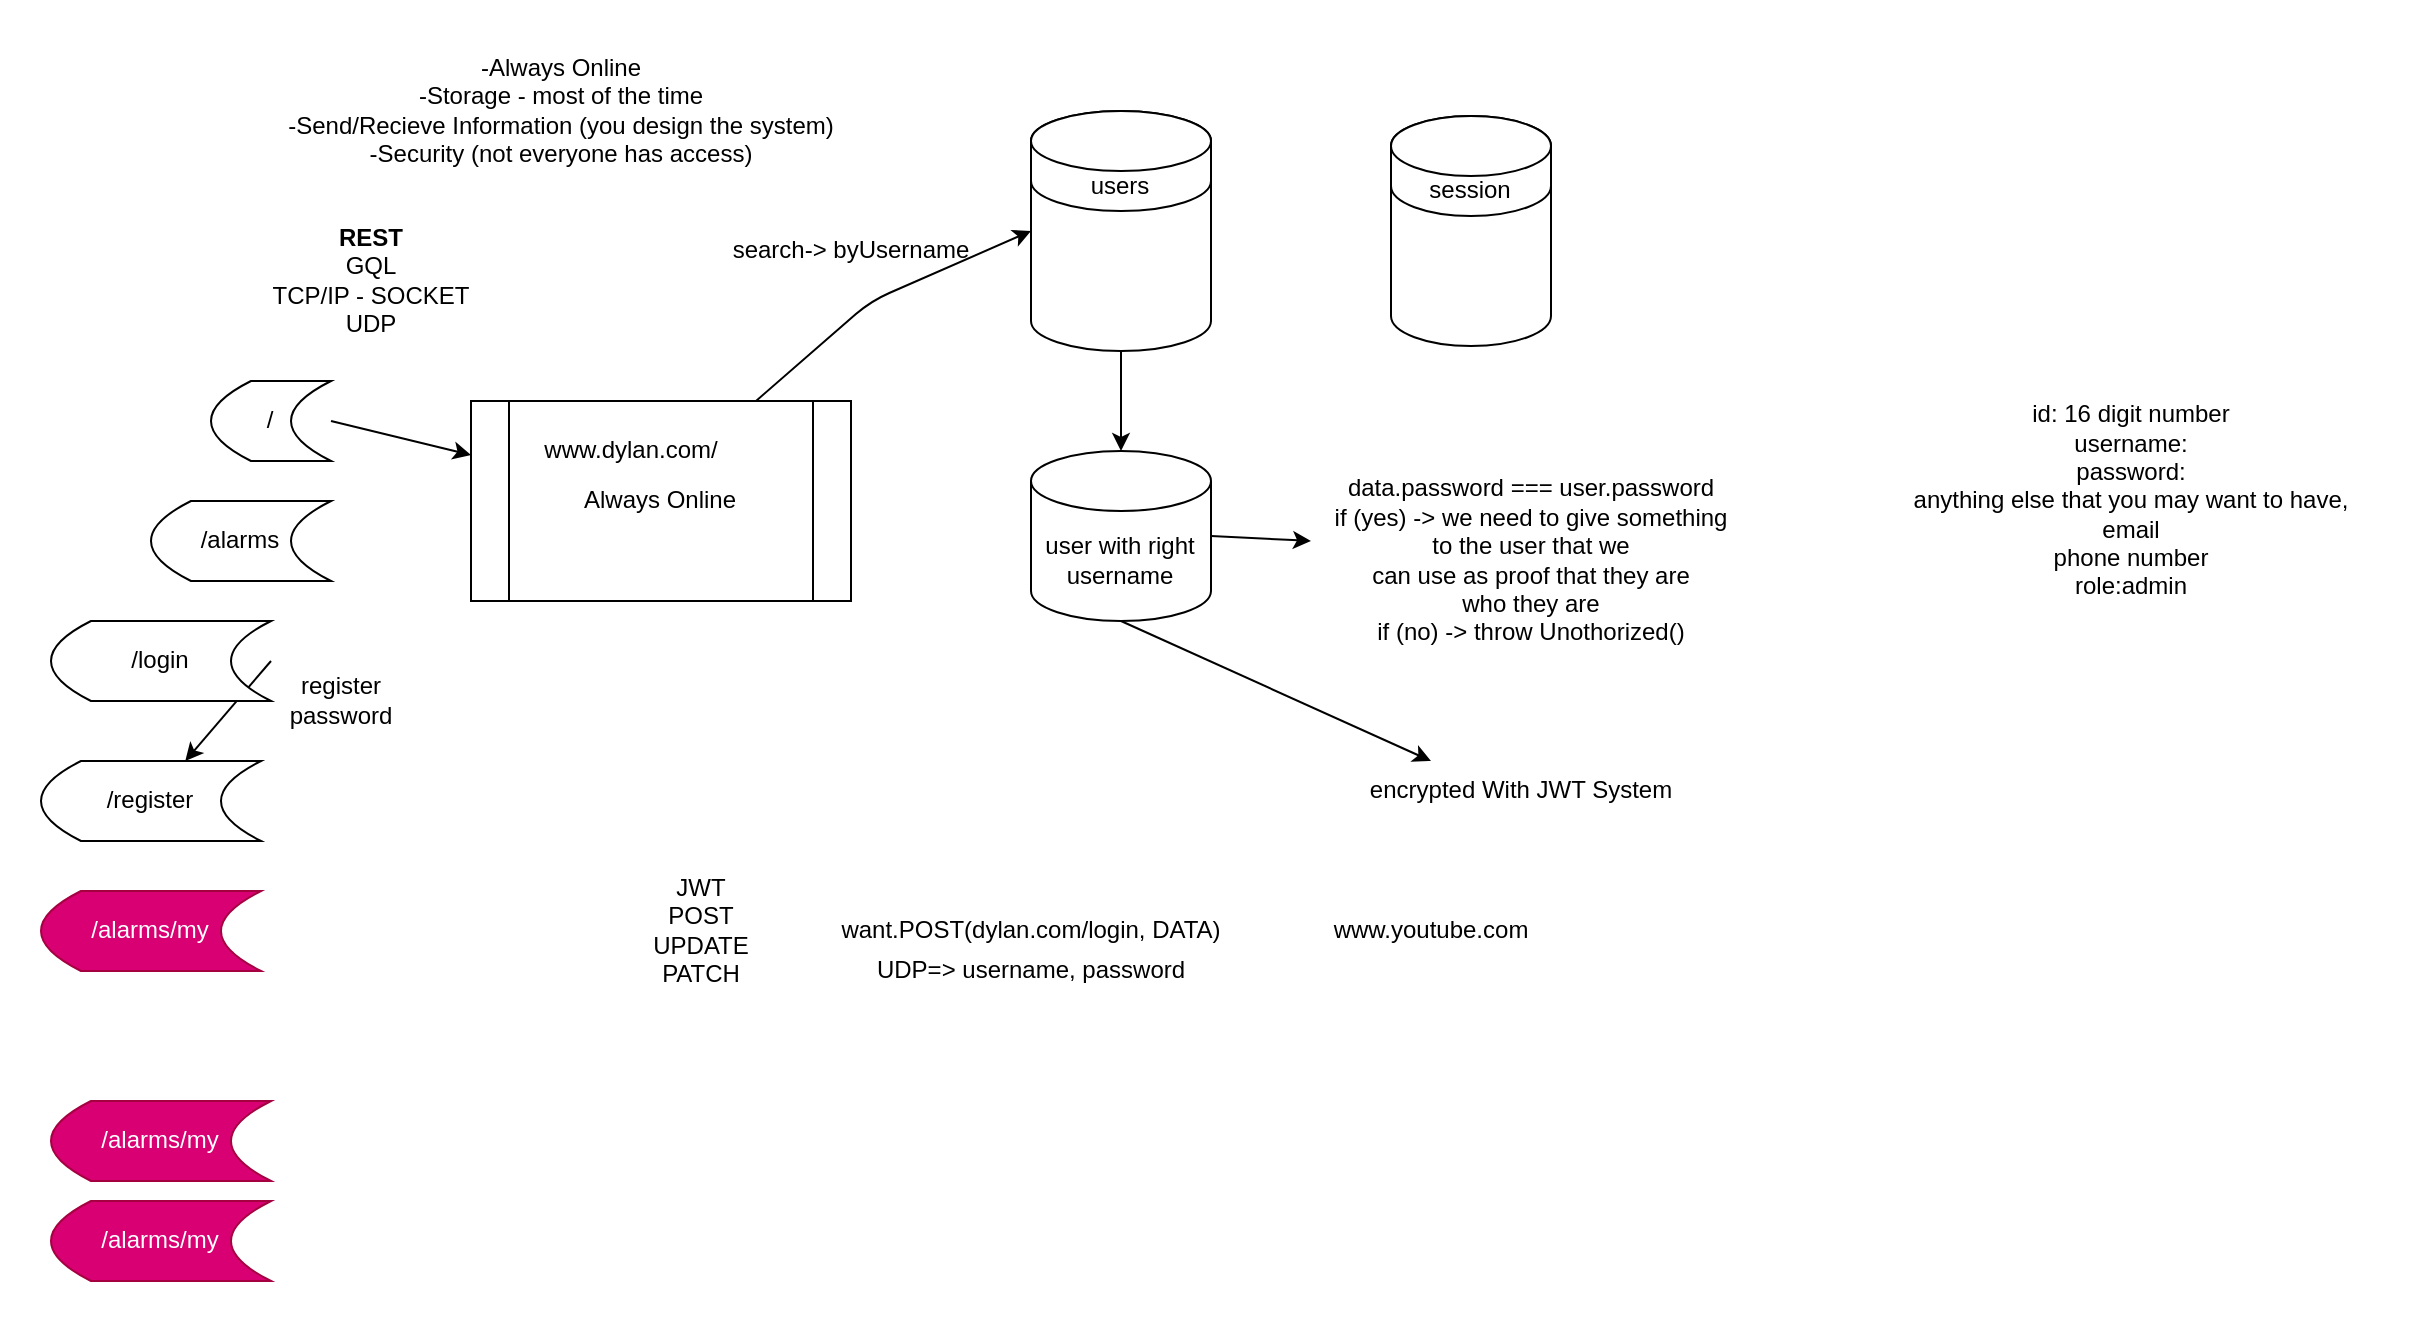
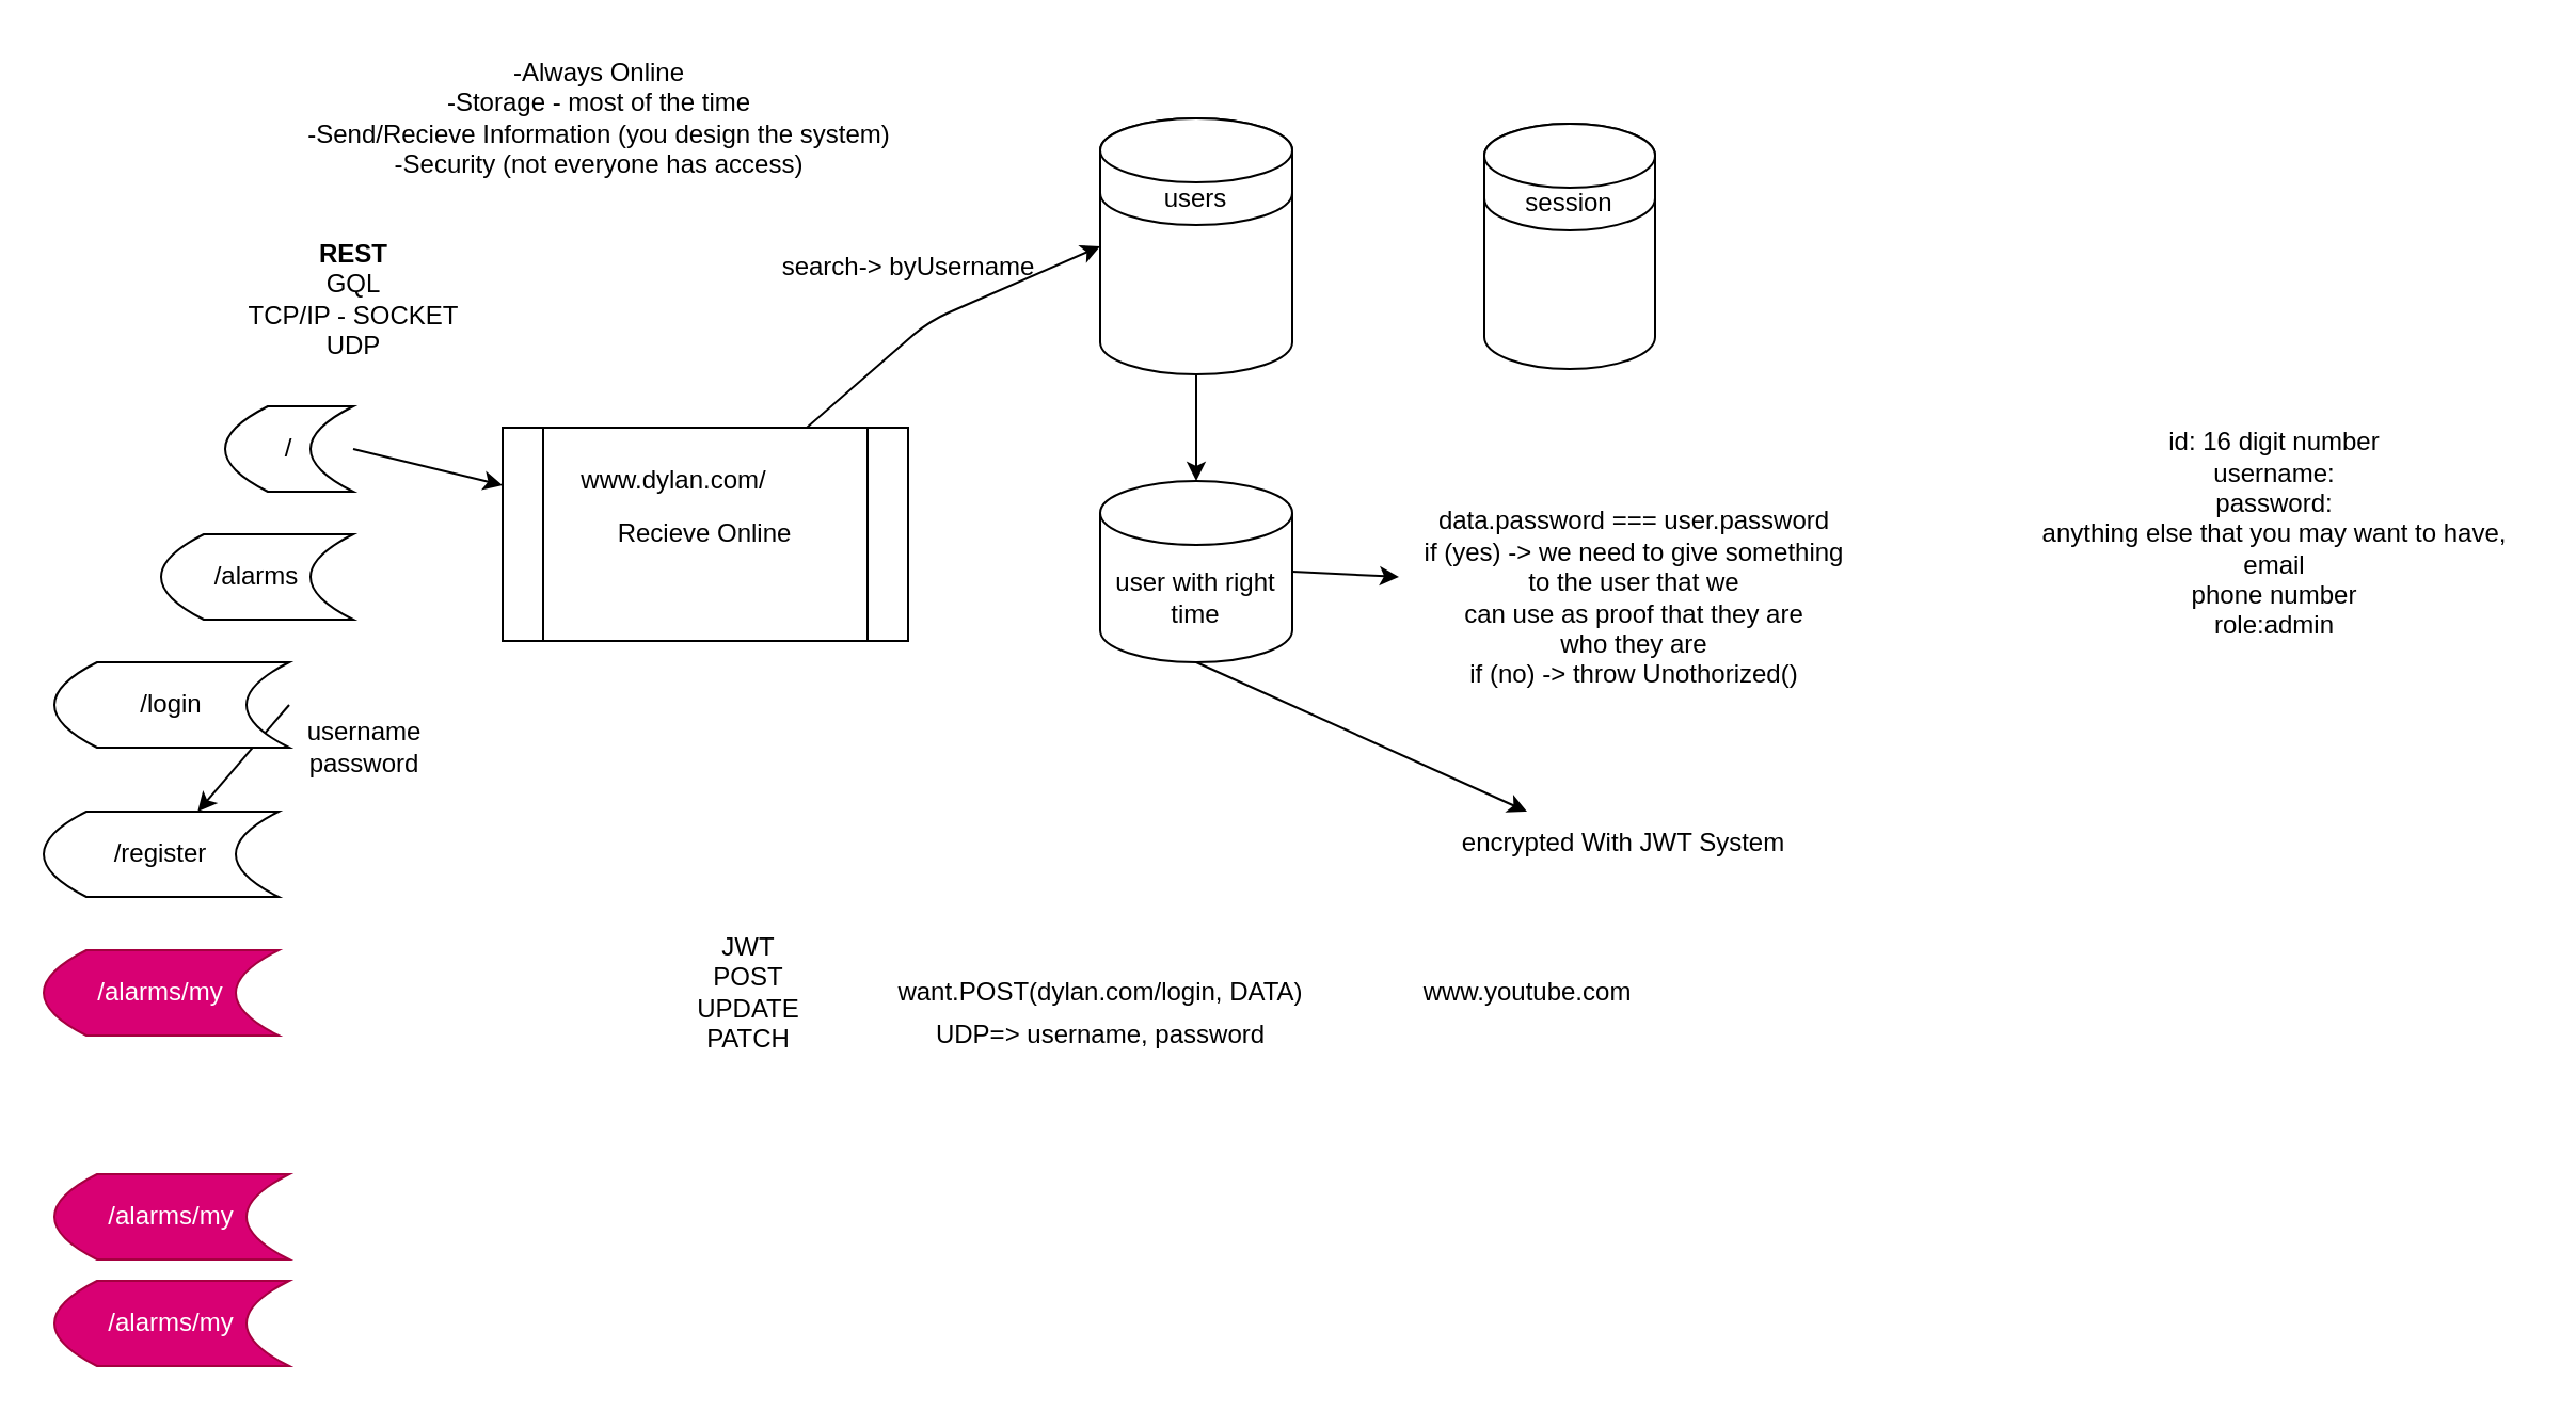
  <mxCell id="0" />
  <mxCell id="1" parent="0" />
  <mxCell id="2" value="-Always Online&lt;br&gt;-Storage - most of the time&lt;br&gt;-Send/Recieve Information (you design the system)&lt;br&gt;-Security (not everyone has access)" style="text;html=1;align=center;verticalAlign=middle;resizable=0;points=[];autosize=1;strokeColor=none;fillColor=none;" vertex="1" parent="1"><mxGeometry x="130" width="300" height="70" as="geometry" y="20" /></mxCell>
  <mxCell id="3" style="edgeStyle=none;html=1;exitX=0.75;exitY=0;exitDx=0;exitDy=0;entryX=0;entryY=0.5;entryDx=0;entryDy=0;entryPerimeter=0;" edge="1" parent="1" source="4" target="18"><mxGeometry relative="1" as="geometry"><Array as="points"><mxPoint x="435" y="150" /></Array></mxGeometry></mxCell>
- <mxCell id="4" value="Always Online" style="shape=process;whiteSpace=wrap;html=1;backgroundOutline=1;" vertex="1" parent="1"><mxGeometry x="235" y="200" width="190" height="100" as="geometry" /></mxCell>
+ <mxCell id="4" value="Recieve Online" style="shape=process;whiteSpace=wrap;html=1;backgroundOutline=1;" vertex="1" parent="1"><mxGeometry x="235" y="200" width="190" height="100" as="geometry" /></mxCell>
  <mxCell id="5" style="edgeStyle=none;html=1;exitX=1;exitY=0.5;exitDx=0;exitDy=0;" edge="1" parent="1" source="6" target="4"><mxGeometry relative="1" as="geometry" /></mxCell>
  <mxCell id="6" value="/" style="shape=dataStorage;whiteSpace=wrap;html=1;fixedSize=1;" vertex="1" parent="1"><mxGeometry x="105" y="190" width="60" height="40" as="geometry" /></mxCell>
  <mxCell id="7" value="/alarms" style="shape=dataStorage;whiteSpace=wrap;html=1;fixedSize=1;" vertex="1" parent="1"><mxGeometry x="75" y="250" width="90" height="40" as="geometry" /></mxCell>
  <mxCell id="8" style="edgeStyle=none;html=1;exitX=1;exitY=0.5;exitDx=0;exitDy=0;" edge="1" parent="1" source="9" target="20"><mxGeometry relative="1" as="geometry" /></mxCell>
  <mxCell id="9" value="/login" style="shape=dataStorage;whiteSpace=wrap;html=1;fixedSize=1;" vertex="1" parent="1"><mxGeometry x="25" y="310" width="110" height="40" as="geometry" /></mxCell>
- <mxCell id="10" value="&lt;b&gt;REST&lt;/b&gt;&lt;br&gt;GQL&lt;br&gt;TCP/IP - SOCKET&lt;br&gt;UDP" style="text;html=1;align=center;verticalAlign=middle;resizable=0;points=[];autosize=1;strokeColor=none;fillColor=none;" vertex="1" parent="1"><mxGeometry x="125" y="105" width="120" height="70" as="geometry" /></mxCell>
+ <mxCell id="10" value="&lt;b&gt;REST&lt;/b&gt;&lt;br&gt;GQL&lt;br&gt;TCP/IP - SOCKET&lt;br&gt;UDP" style="text;html=1;align=center;verticalAlign=middle;resizable=0;points=[];autosize=1;strokeColor=none;fillColor=none;" vertex="1" parent="1"><mxGeometry x="105" y="105" width="120" height="70" as="geometry" /></mxCell>
  <mxCell id="11" value="www.youtube.com" style="text;html=1;align=center;verticalAlign=middle;resizable=0;points=[];autosize=1;strokeColor=none;fillColor=none;" vertex="1" parent="1"><mxGeometry x="655" y="450" width="120" height="30" as="geometry" /></mxCell>
  <mxCell id="12" value="JWT&lt;br&gt;POST&lt;br&gt;UPDATE&lt;br&gt;PATCH&lt;br&gt;" style="text;html=1;align=center;verticalAlign=middle;resizable=0;points=[];autosize=1;strokeColor=none;fillColor=none;" vertex="1" parent="1"><mxGeometry x="315" y="430" width="70" height="70" as="geometry" /></mxCell>
  <mxCell id="13" value="www.dylan.com/" style="text;html=1;align=center;verticalAlign=middle;resizable=0;points=[];autosize=1;strokeColor=none;fillColor=none;" vertex="1" parent="1"><mxGeometry x="260" y="210" width="110" height="30" as="geometry" /></mxCell>
  <mxCell id="14" value="want.POST(dylan.com/login, DATA)" style="text;html=1;align=center;verticalAlign=middle;resizable=0;points=[];autosize=1;strokeColor=none;fillColor=none;" vertex="1" parent="1"><mxGeometry x="405" y="450" width="220" height="30" as="geometry" /></mxCell>
  <mxCell id="15" value="UDP=&amp;gt; username, password" style="text;html=1;align=center;verticalAlign=middle;resizable=0;points=[];autosize=1;strokeColor=none;fillColor=none;" vertex="1" parent="1"><mxGeometry x="425" y="470" width="180" height="30" as="geometry" /></mxCell>
- <mxCell id="16" value="register&lt;br&gt;password" style="text;html=1;align=center;verticalAlign=middle;resizable=0;points=[];autosize=1;strokeColor=none;fillColor=none;" vertex="1" parent="1"><mxGeometry x="130" y="330" width="80" height="40" as="geometry" /></mxCell>
+ <mxCell id="16" value="username&lt;br&gt;password" style="text;html=1;align=center;verticalAlign=middle;resizable=0;points=[];autosize=1;strokeColor=none;fillColor=none;" vertex="1" parent="1"><mxGeometry x="130" y="330" width="80" height="40" as="geometry" /></mxCell>
  <mxCell id="17" style="edgeStyle=none;html=1;exitX=0.5;exitY=1;exitDx=0;exitDy=0;exitPerimeter=0;entryX=0.5;entryY=0;entryDx=0;entryDy=0;entryPerimeter=0;" edge="1" parent="1" source="18" target="24"><mxGeometry relative="1" as="geometry" /></mxCell>
  <mxCell id="18" value="" style="shape=cylinder3;whiteSpace=wrap;html=1;boundedLbl=1;backgroundOutline=1;size=15;" vertex="1" parent="1"><mxGeometry x="515" y="55" width="90" height="120" as="geometry" /></mxCell>
  <mxCell id="19" value="users" style="shape=cylinder3;whiteSpace=wrap;html=1;boundedLbl=1;backgroundOutline=1;size=15;" vertex="1" parent="1"><mxGeometry x="515" y="55" width="90" height="50" as="geometry" /></mxCell>
  <mxCell id="20" value="/register" style="shape=dataStorage;whiteSpace=wrap;html=1;fixedSize=1;" vertex="1" parent="1"><mxGeometry x="20" y="380" width="110" height="40" as="geometry" /></mxCell>
  <mxCell id="21" value="search-&amp;gt; byUsername" style="text;html=1;align=center;verticalAlign=middle;resizable=0;points=[];autosize=1;strokeColor=none;fillColor=none;" vertex="1" parent="1"><mxGeometry x="355" y="110" width="140" height="30" as="geometry" /></mxCell>
  <mxCell id="22" style="edgeStyle=none;html=1;exitX=1;exitY=0.5;exitDx=0;exitDy=0;exitPerimeter=0;" edge="1" parent="1" source="24"><mxGeometry relative="1" as="geometry"><mxPoint x="655" y="270" as="targetPoint" /></mxGeometry></mxCell>
  <mxCell id="23" style="edgeStyle=none;html=1;exitX=0.5;exitY=1;exitDx=0;exitDy=0;exitPerimeter=0;" edge="1" parent="1" source="24"><mxGeometry relative="1" as="geometry"><mxPoint x="715" y="380" as="targetPoint" /></mxGeometry></mxCell>
- <mxCell id="24" value="user with right username" style="shape=cylinder3;whiteSpace=wrap;html=1;boundedLbl=1;backgroundOutline=1;size=15;" vertex="1" parent="1"><mxGeometry x="515" y="225" width="90" height="85" as="geometry" /></mxCell>
+ <mxCell id="24" value="user with right time" style="shape=cylinder3;whiteSpace=wrap;html=1;boundedLbl=1;backgroundOutline=1;size=15;" vertex="1" parent="1"><mxGeometry x="515" y="225" width="90" height="85" as="geometry" /></mxCell>
  <mxCell id="25" value="id: 16 digit number&lt;br&gt;username:&lt;br&gt;password:&lt;br&gt;anything else that you may want to have,&lt;br&gt;email&lt;br&gt;phone number&lt;br&gt;role:admin" style="text;html=1;align=center;verticalAlign=middle;resizable=0;points=[];autosize=1;strokeColor=none;fillColor=none;" vertex="1" parent="1"><mxGeometry x="945" y="195" width="240" height="110" as="geometry" /></mxCell>
  <mxCell id="26" value="data.password === user.password&lt;br&gt;if (yes) -&amp;gt; we need to give something &lt;br&gt;to the user that we &lt;br&gt;can use as proof that they are &lt;br&gt;who they are&lt;br&gt;if (no) -&amp;gt; throw Unothorized()&lt;br&gt;" style="text;html=1;align=center;verticalAlign=middle;resizable=0;points=[];autosize=1;strokeColor=none;fillColor=none;" vertex="1" parent="1"><mxGeometry x="655" y="230" width="220" height="100" as="geometry" /></mxCell>
  <mxCell id="27" value="/alarms/my" style="shape=dataStorage;whiteSpace=wrap;html=1;fixedSize=1;fillColor=#d80073;fontColor=#ffffff;strokeColor=#A50040;" vertex="1" parent="1"><mxGeometry x="20" y="445" width="110" height="40" as="geometry" /></mxCell>
  <mxCell id="28" value="/alarms/my" style="shape=dataStorage;whiteSpace=wrap;html=1;fixedSize=1;fillColor=#d80073;fontColor=#ffffff;strokeColor=#A50040;" vertex="1" parent="1"><mxGeometry x="25" y="550" width="110" height="40" as="geometry" /></mxCell>
  <mxCell id="29" value="/alarms/my" style="shape=dataStorage;whiteSpace=wrap;html=1;fixedSize=1;fillColor=#d80073;fontColor=#ffffff;strokeColor=#A50040;" vertex="1" parent="1"><mxGeometry x="25" y="600" width="110" height="40" as="geometry" /></mxCell>
  <mxCell id="30" value="encrypted With JWT System" style="text;html=1;align=center;verticalAlign=middle;resizable=0;points=[];autosize=1;strokeColor=none;fillColor=none;" vertex="1" parent="1"><mxGeometry x="675" y="380" width="170" height="30" as="geometry" /></mxCell>
  <mxCell id="31" value="" style="shape=cylinder3;whiteSpace=wrap;html=1;boundedLbl=1;backgroundOutline=1;size=15;" vertex="1" parent="1"><mxGeometry x="695" y="57.5" width="80" height="115" as="geometry" /></mxCell>
  <mxCell id="32" value="session" style="shape=cylinder3;whiteSpace=wrap;html=1;boundedLbl=1;backgroundOutline=1;size=15;" vertex="1" parent="1"><mxGeometry x="695" y="57.5" width="80" height="50" as="geometry" /></mxCell>
